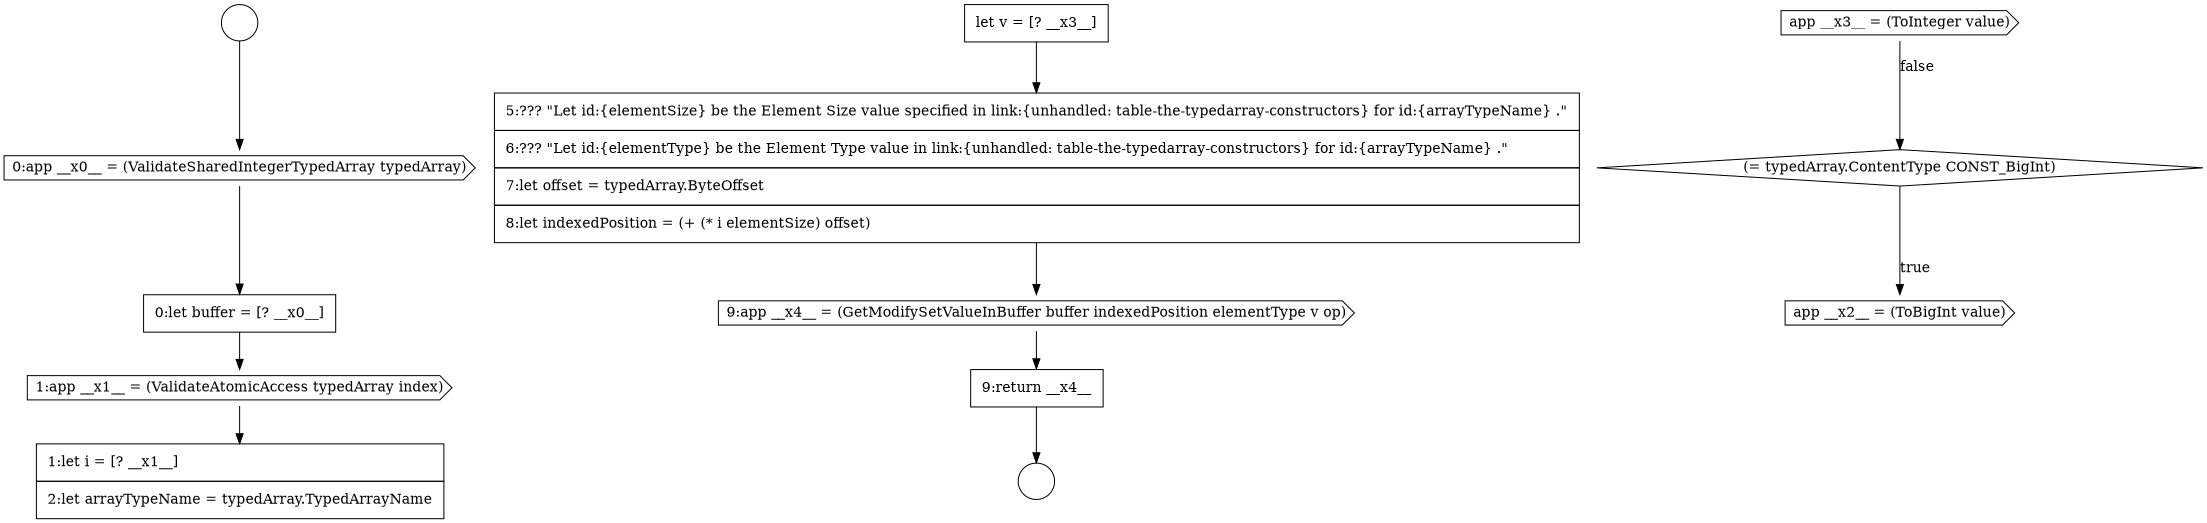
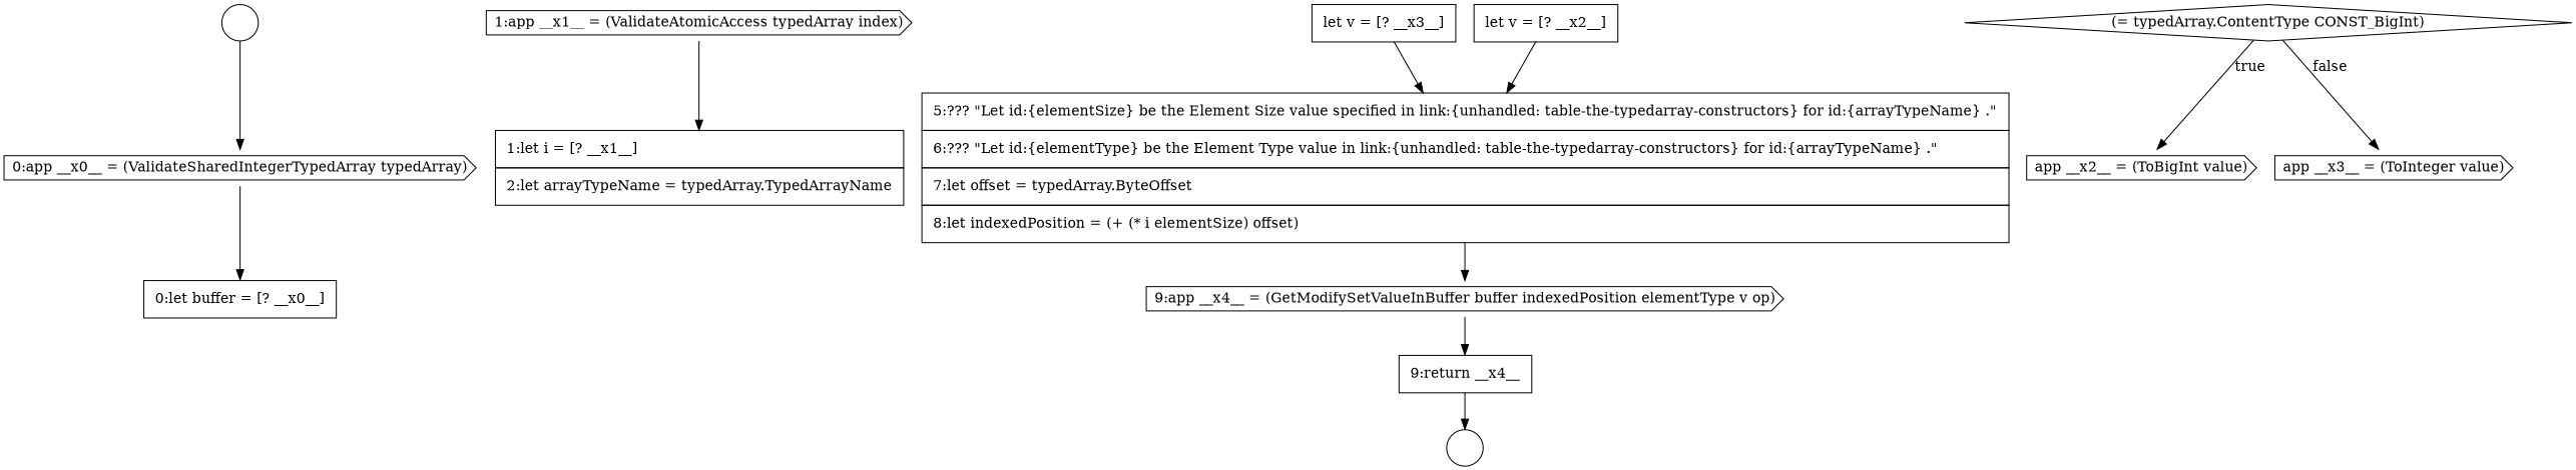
  digraph {
    node [color=black fillcolor=white shape=none style=filled]
    edge [color=black]
    n1 [label=" " shape=circle]
    n2 [label=<<font color="black">0:app __x0__ = (ValidateSharedIntegerTypedArray typedArray)</font>> shape=cds]
    n3 [label=<<font color="black">     <table border="0" cellborder="1" cellspacing="0" cellpadding="10">       <tr><td align="left">0:let buffer = [? __x0__]</td></tr>     </table>   </font>> margin=0]
    n4 [label=<<font color="black">1:app __x1__ = (ValidateAtomicAccess typedArray index)</font>> shape=cds]
    n5 [label=<<font color="black">     <table border="0" cellborder="1" cellspacing="0" cellpadding="10">       <tr><td align="left">1:let i = [? __x1__]</td></tr>       <tr><td align="left">2:let arrayTypeName = typedArray.TypedArrayName</td></tr>     </table>   </font>> margin=0]
    n6 [label=<<font color="black">     <table border="0" cellborder="1" cellspacing="0" cellpadding="10">       <tr><td align="left">let v = [? __x3__]</td></tr>     </table>   </font>> margin=0]
    n7 [label=<<font color="black">     <table border="0" cellborder="1" cellspacing="0" cellpadding="10">       <tr><td align="left">5:??? &quot;Let id:{elementSize} be the Element Size value specified in link:{unhandled: table-the-typedarray-constructors} for id:{arrayTypeName} .&quot;</td></tr>       <tr><td align="left">6:??? &quot;Let id:{elementType} be the Element Type value in link:{unhandled: table-the-typedarray-constructors} for id:{arrayTypeName} .&quot;</td></tr>       <tr><td align="left">7:let offset = typedArray.ByteOffset</td></tr>       <tr><td align="left">8:let indexedPosition = (+ (* i elementSize) offset)</td></tr>     </table>   </font>> margin=0]
    n8 [label=<<font color="black">9:app __x4__ = (GetModifySetValueInBuffer buffer indexedPosition elementType v op)</font>> shape=cds]
    n9 [label=<<font color="black">app __x2__ = (ToBigInt value)</font>> shape=cds]
+   n10 [label=<<font color="black">     <table border="0" cellborder="1" cellspacing="0" cellpadding="10">       <tr><td align="left">let v = [? __x2__]</td></tr>     </table>   </font>> margin=0]
    n11 [label=<<font color="black">     <table border="0" cellborder="1" cellspacing="0" cellpadding="10">       <tr><td align="left">9:return __x4__</td></tr>     </table>   </font>> margin=0]
    n12 [label=" " shape=circle]
    n13 [label=<<font color="black">(= typedArray.ContentType CONST_BigInt)</font>> shape=diamond]
    n14 [label=<<font color="black">app __x3__ = (ToInteger value)</font>> shape=cds]
    n1 -> n2
    n2 -> n3
-   n3 -> n4
    n4 -> n5
    n6 -> n7
    n7 -> n8
    n8 -> n11
+   n10 -> n7
    n11 -> n12
    n13 -> n9 [label=<<font color="black">true</font>>]
-   n14 -> n13 [label=<<font color="black">false</font>>]
+   n13 -> n14 [label=<<font color="black">false</font>>]
  }
